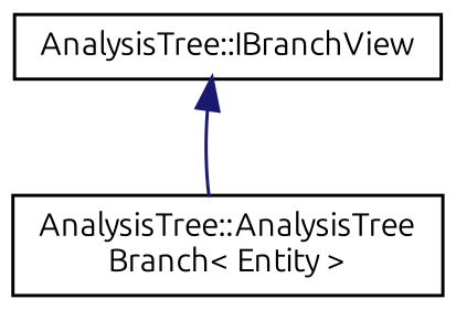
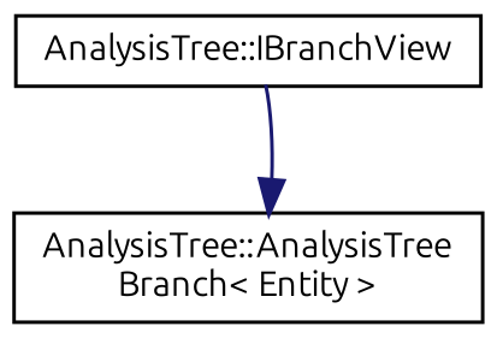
  digraph {
    rankdir=TB
    fontname=Ubuntu
    node [color=black fillcolor=white fontname=Ubuntu fontsize=10 shape=record style=filled]
    n1 [height=0.2 label="AnalysisTree::IBranchView" width=0.4]
    n2 [height=0.2 label="AnalysisTree::AnalysisTree\lBranch\< Entity \>" width=0.4]
-   n1 -> n2 [color=midnightblue dir=back fontname=Ubuntu fontsize=10 labelfontname=Helvetica labelfontsize=10 style=solid]
+   n2 -> n1 [color=midnightblue dir=back fontname=Ubuntu fontsize=10 labelfontname=Helvetica labelfontsize=10 style=solid]
  }
